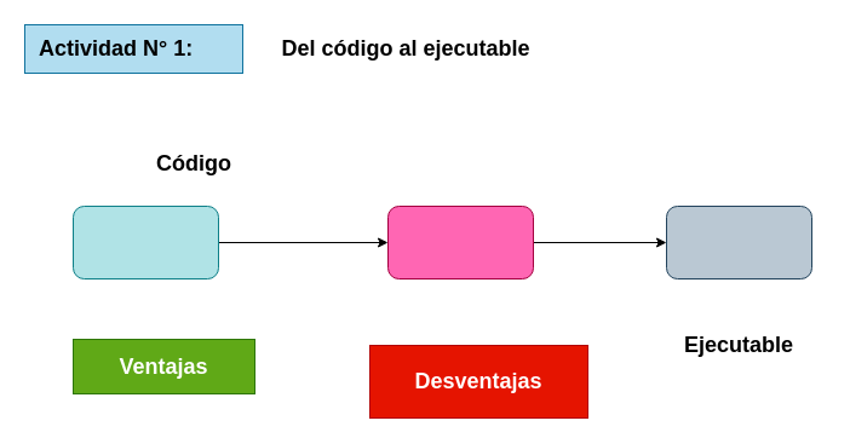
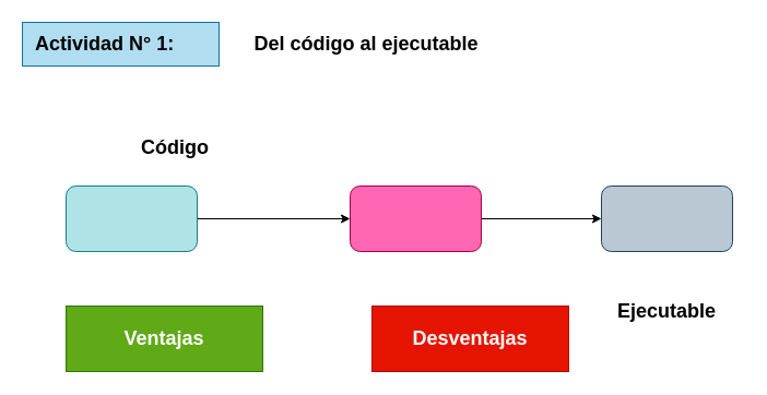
  <mxCell id="0" />
  <mxCell id="1" parent="0" />
  <mxCell id="2" value="" style="rounded=0;whiteSpace=wrap;html=1;fillColor=#b1ddf0;strokeColor=#10739e;" parent="1" vertex="1"><mxGeometry x="20" y="20" width="180" height="40" as="geometry" /></mxCell>
  <mxCell id="3" value="&lt;b&gt;&lt;font style=&quot;font-size: 18px&quot;&gt;Del código al ejecutable&lt;/font&gt;&lt;/b&gt;" style="text;html=1;strokeColor=none;fillColor=none;align=center;verticalAlign=middle;whiteSpace=wrap;rounded=0;" parent="1" vertex="1"><mxGeometry x="220" y="20" width="230" height="40" as="geometry" /></mxCell>
  <mxCell id="4" value="&lt;b&gt;&lt;font style=&quot;font-size: 18px&quot;&gt;Actividad N° 1:&lt;/font&gt;&lt;/b&gt;" style="text;html=1;strokeColor=none;fillColor=none;align=left;verticalAlign=middle;whiteSpace=wrap;rounded=0;" parent="1" vertex="1"><mxGeometry x="30" y="20" width="230" height="40" as="geometry" /></mxCell>
  <mxCell id="5" style="edgeStyle=orthogonalEdgeStyle;rounded=0;orthogonalLoop=1;jettySize=auto;html=1;entryX=0;entryY=0.5;entryDx=0;entryDy=0;" parent="1" source="6" target="8" edge="1"><mxGeometry relative="1" as="geometry" /></mxCell>
  <mxCell id="6" value="" style="rounded=1;whiteSpace=wrap;html=1;fillColor=#b0e3e6;strokeColor=#0e8088;" parent="1" vertex="1"><mxGeometry x="60" y="170" width="120" height="60" as="geometry" /></mxCell>
  <mxCell id="7" style="edgeStyle=orthogonalEdgeStyle;rounded=0;orthogonalLoop=1;jettySize=auto;html=1;exitX=1;exitY=0.5;exitDx=0;exitDy=0;" parent="1" source="8" target="9" edge="1"><mxGeometry relative="1" as="geometry" /></mxCell>
  <mxCell id="8" value="" style="rounded=1;whiteSpace=wrap;html=1;strokeColor=#A50040;fontColor=#ffffff;fillColor=#FF66B3;" parent="1" vertex="1"><mxGeometry x="320" y="170" width="120" height="60" as="geometry" /></mxCell>
  <mxCell id="9" value="" style="rounded=1;whiteSpace=wrap;html=1;fillColor=#bac8d3;strokeColor=#23445d;" parent="1" vertex="1"><mxGeometry x="550" y="170" width="120" height="60" as="geometry" /></mxCell>
- <mxCell id="10" value="&lt;font style=&quot;font-size: 18px&quot;&gt;&lt;b&gt;Ventajas&lt;/b&gt;&lt;/font&gt;" style="rounded=0;whiteSpace=wrap;html=1;fillColor=#60a917;strokeColor=#2D7600;fontColor=#ffffff;" parent="1" vertex="1"><mxGeometry x="60" y="280" width="150" height="45" as="geometry" /></mxCell>
- <mxCell id="11" value="&lt;font style=&quot;font-size: 18px&quot;&gt;&lt;b&gt;Desventajas&lt;/b&gt;&lt;/font&gt;" style="rounded=0;whiteSpace=wrap;html=1;fillColor=#e51400;strokeColor=#B20000;fontColor=#ffffff;" parent="1" vertex="1"><mxGeometry x="305" y="285" width="180" height="60" as="geometry" /></mxCell>
+ <mxCell id="10" value="&lt;font style=&quot;font-size: 18px&quot;&gt;&lt;b&gt;Ventajas&lt;/b&gt;&lt;/font&gt;" style="rounded=0;whiteSpace=wrap;html=1;fillColor=#60a917;strokeColor=#2D7600;fontColor=#ffffff;" parent="1" vertex="1"><mxGeometry x="60" y="280" width="180" height="60" as="geometry" /></mxCell>
+ <mxCell id="11" value="&lt;font style=&quot;font-size: 18px&quot;&gt;&lt;b&gt;Desventajas&lt;/b&gt;&lt;/font&gt;" style="rounded=0;whiteSpace=wrap;html=1;fillColor=#e51400;strokeColor=#B20000;fontColor=#ffffff;" parent="1" vertex="1"><mxGeometry x="340" y="280" width="180" height="60" as="geometry" /></mxCell>
  <mxCell id="12" value="&lt;b&gt;&lt;font style=&quot;font-size: 18px&quot;&gt;Código&lt;/font&gt;&lt;/b&gt;" style="text;html=1;strokeColor=none;fillColor=none;align=center;verticalAlign=middle;whiteSpace=wrap;rounded=0;" parent="1" vertex="1"><mxGeometry x="90" y="115" width="140" height="40" as="geometry" /></mxCell>
  <mxCell id="13" value="&lt;b&gt;&lt;font style=&quot;font-size: 18px&quot;&gt;Ejecutable&lt;/font&gt;&lt;/b&gt;" style="text;html=1;strokeColor=none;fillColor=none;align=center;verticalAlign=middle;whiteSpace=wrap;rounded=0;" parent="1" vertex="1"><mxGeometry x="540" y="265" width="140" height="40" as="geometry" /></mxCell>
